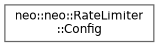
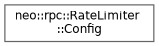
  digraph {
    rankdir=LR
-   n1 [color=gray40 fillcolor=white fontname=Helvetica fontsize=10 height=0.2 label="neo::neo::RateLimiter\l::Config" shape=box style=filled width=0.4]
+   n1 [color=gray40 fillcolor=white fontname=Helvetica fontsize=10 height=0.2 label="neo::rpc::RateLimiter\l::Config" shape=box style=filled width=0.4]
  }
